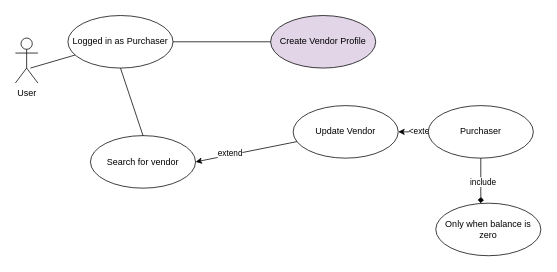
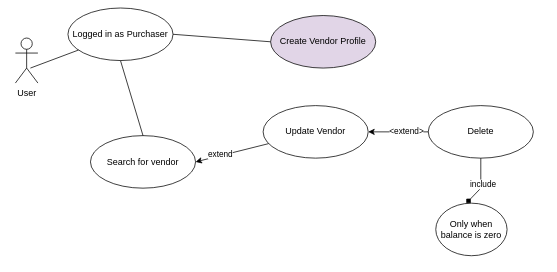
  <mxCell id="0" />
  <mxCell id="1" parent="0" />
- <mxCell id="2" value="Logged in as Purchaser&lt;br&gt;" style="ellipse;whiteSpace=wrap;html=1;" vertex="1" parent="1"><mxGeometry x="90" y="20" width="140" height="70" as="geometry" /></mxCell>
+ <mxCell id="2" value="Logged in as Purchaser&lt;br&gt;" style="ellipse;whiteSpace=wrap;html=1;" vertex="1" parent="1"><mxGeometry x="90" y="10" width="140" height="70" as="geometry" /></mxCell>
  <mxCell id="3" value="Create Vendor Profile" style="ellipse;whiteSpace=wrap;html=1;fillColor=#e1d5e7;" vertex="1" parent="1"><mxGeometry x="360" y="20" width="140" height="70" as="geometry" /></mxCell>
- <mxCell id="4" value="Update Vendor" style="ellipse;whiteSpace=wrap;html=1;" vertex="1" parent="1"><mxGeometry x="390" y="140" width="140" height="70" as="geometry" /></mxCell>
+ <mxCell id="4" value="Update Vendor" style="ellipse;whiteSpace=wrap;html=1;" vertex="1" parent="1"><mxGeometry x="350" y="140" width="140" height="70" as="geometry" /></mxCell>
  <mxCell id="5" value="" style="endArrow=none;html=1;rounded=0;entryX=0;entryY=0.5;entryDx=0;entryDy=0;exitX=1;exitY=0.5;exitDx=0;exitDy=0;" edge="1" parent="1" source="2" target="3"><mxGeometry width="50" height="50" relative="1" as="geometry"><mxPoint x="250" y="-30" as="sourcePoint" /><mxPoint x="280" y="0" as="targetPoint" /></mxGeometry></mxCell>
  <mxCell id="6" value="" style="endArrow=classic;html=1;rounded=0;entryX=1;entryY=0.5;entryDx=0;entryDy=0;" edge="1" parent="1" target="4"><mxGeometry width="50" height="50" relative="1" as="geometry"><mxPoint x="630" y="175" as="sourcePoint" /><mxPoint x="460" y="140" as="targetPoint" /></mxGeometry></mxCell>
  <mxCell id="7" value="&amp;lt;extend&amp;gt;" style="edgeLabel;html=1;align=center;verticalAlign=middle;resizable=0;points=[];" connectable="0" vertex="1" parent="6"><mxGeometry x="0.286" y="-2" relative="1" as="geometry"><mxPoint as="offset" /></mxGeometry></mxCell>
- <mxCell id="8" value="Purchaser" style="ellipse;whiteSpace=wrap;html=1;" vertex="1" parent="1"><mxGeometry x="570" y="140" width="140" height="70" as="geometry" /></mxCell>
+ <mxCell id="8" value="Delete" style="ellipse;whiteSpace=wrap;html=1;" vertex="1" parent="1"><mxGeometry x="570" y="140" width="140" height="70" as="geometry" /></mxCell>
  <mxCell id="9" value="" style="endArrow=diamond;html=1;rounded=0;entryX=0.429;entryY=0;entryDx=0;entryDy=0;entryPerimeter=0;" edge="1" parent="1" source="8" target="11"><mxGeometry width="50" height="50" relative="1" as="geometry"><mxPoint x="450" y="300" as="sourcePoint" /><mxPoint x="650" y="280" as="targetPoint" /><Array as="points"><mxPoint x="640" y="250" /></Array></mxGeometry></mxCell>
  <mxCell id="10" value="include" style="edgeLabel;html=1;align=center;verticalAlign=middle;resizable=0;points=[];" connectable="0" vertex="1" parent="9"><mxGeometry x="0.017" y="2" relative="1" as="geometry"><mxPoint as="offset" /></mxGeometry></mxCell>
- <mxCell id="11" value="Only when balance is zero" style="ellipse;whiteSpace=wrap;html=1;" vertex="1" parent="1"><mxGeometry x="580" y="270" width="140" height="70" as="geometry" /></mxCell>
+ <mxCell id="11" value="Only when balance is zero" style="ellipse;whiteSpace=wrap;html=1;" vertex="1" parent="1"><mxGeometry x="580" y="270" width="95" height="70" as="geometry" /></mxCell>
  <mxCell id="12" value="Search for vendor" style="ellipse;whiteSpace=wrap;html=1;" vertex="1" parent="1"><mxGeometry x="120" y="180" width="140" height="70" as="geometry" /></mxCell>
  <mxCell id="13" value="" style="endArrow=classic;html=1;rounded=0;entryX=1;entryY=0.5;entryDx=0;entryDy=0;" edge="1" parent="1" source="4" target="12"><mxGeometry width="50" height="50" relative="1" as="geometry"><mxPoint x="170" y="100" as="sourcePoint" /><mxPoint x="170" y="190" as="targetPoint" /></mxGeometry></mxCell>
  <mxCell id="14" value="extend" style="edgeLabel;html=1;align=center;verticalAlign=middle;resizable=0;points=[];" connectable="0" vertex="1" parent="13"><mxGeometry x="0.316" y="-2" relative="1" as="geometry"><mxPoint as="offset" /></mxGeometry></mxCell>
  <mxCell id="15" value="" style="endArrow=none;html=1;rounded=0;entryX=0.5;entryY=1;entryDx=0;entryDy=0;exitX=0.5;exitY=0;exitDx=0;exitDy=0;" edge="1" parent="1" source="12" target="2"><mxGeometry width="50" height="50" relative="1" as="geometry"><mxPoint x="450" y="300" as="sourcePoint" /><mxPoint x="500" y="250" as="targetPoint" /></mxGeometry></mxCell>
  <mxCell id="16" value="User&lt;br&gt;" style="shape=umlActor;verticalLabelPosition=bottom;verticalAlign=top;html=1;outlineConnect=0;" vertex="1" parent="1"><mxGeometry x="20" y="50" width="30" height="60" as="geometry" /></mxCell>
  <mxCell id="17" value="" style="endArrow=none;html=1;rounded=0;" edge="1" parent="1" target="2"><mxGeometry width="50" height="50" relative="1" as="geometry"><mxPoint x="40" y="90" as="sourcePoint" /><mxPoint x="90" y="40" as="targetPoint" /></mxGeometry></mxCell>
